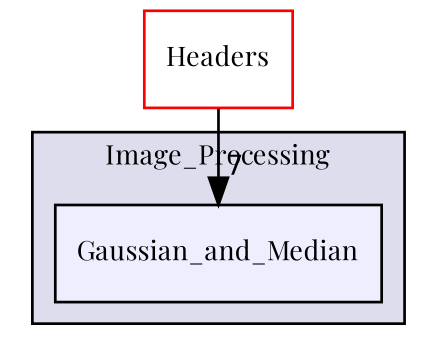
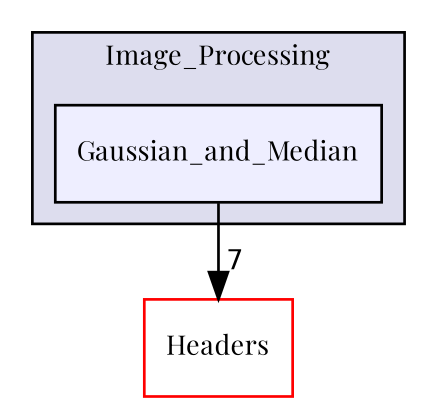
  digraph {
    compound=true
    fontname="Playfair Display"
    node [fontname="Playfair Display" fontsize=10 shape=box style=filled]
    n1 [fillcolor="#eeeeff" label=Gaussian_and_Median pencolor=black]
    n2 [color=red fillcolor=white label=Headers]
    subgraph cluster_1 {
      bgcolor="#ddddee"
      fontsize=10
      label=Image_Processing
      pencolor=black
      n1
    }
-   n2 -> n1 [headlabel=7 labeldistance=1.5 labelfontname=Helvetica labelfontsize=10 fontname="Playfair Display"]
+   n1 -> n2 [headlabel=7 labeldistance=1.5 labelfontname=Helvetica labelfontsize=10 fontname="Playfair Display"]
  }
